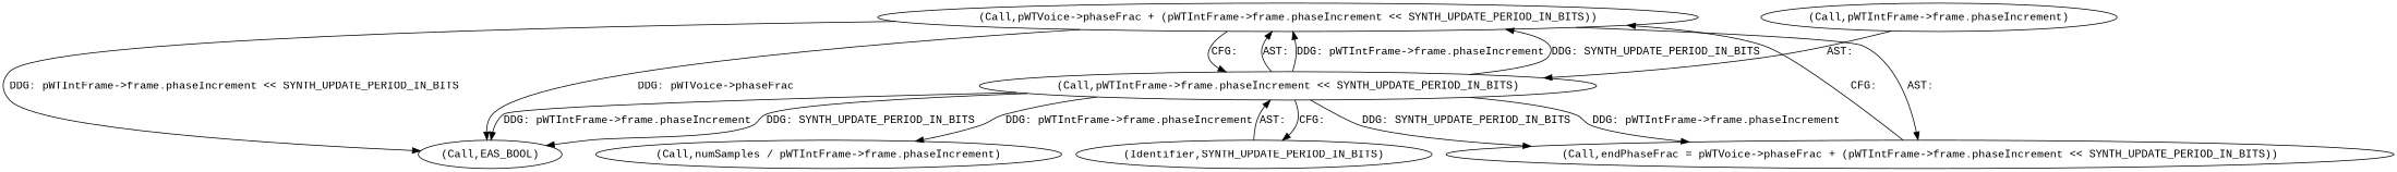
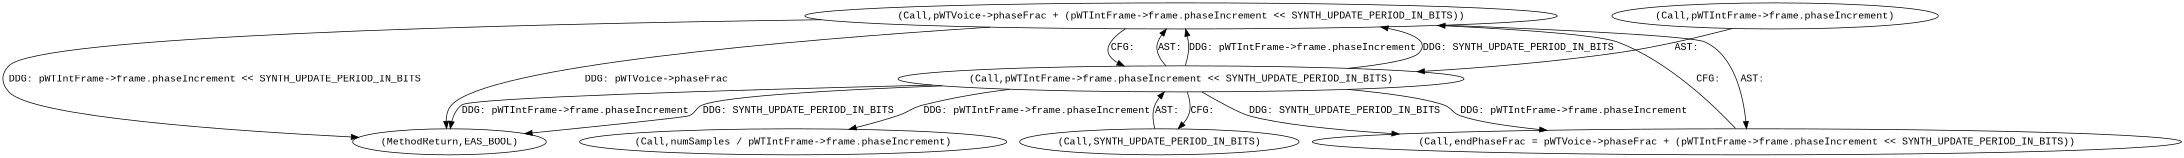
  digraph {
    fontname="Liberation Mono"
    node [fontname="Liberation Mono"]
    edge [fontname="Liberation Mono"]
    n1 [label="(Call,pWTVoice->phaseFrac + (pWTIntFrame->frame.phaseIncrement << SYNTH_UPDATE_PERIOD_IN_BITS))"]
    n2 [label="(Call,pWTIntFrame->frame.phaseIncrement << SYNTH_UPDATE_PERIOD_IN_BITS)"]
-   n3 [label="(Call,EAS_BOOL)"]
+   n3 [label="(MethodReturn,EAS_BOOL)"]
    n4 [label="(Call,endPhaseFrac = pWTVoice->phaseFrac + (pWTIntFrame->frame.phaseIncrement << SYNTH_UPDATE_PERIOD_IN_BITS))"]
    n5 [label="(Call,numSamples / pWTIntFrame->frame.phaseIncrement)"]
-   n6 [label="(Identifier,SYNTH_UPDATE_PERIOD_IN_BITS)"]
+   n6 [label="(Call,SYNTH_UPDATE_PERIOD_IN_BITS)"]
    n7 [label="(Call,pWTIntFrame->frame.phaseIncrement)"]
    n1 -> n2 [label="CFG: "]
    n1 -> n3 [label="DDG: pWTIntFrame->frame.phaseIncrement << SYNTH_UPDATE_PERIOD_IN_BITS"]
    n1 -> n3 [label="DDG: pWTVoice->phaseFrac"]
    n1 -> n4 [label="AST: "]
    n2 -> n1 [label="AST: "]
    n2 -> n1 [label="DDG: pWTIntFrame->frame.phaseIncrement"]
    n2 -> n1 [label="DDG: SYNTH_UPDATE_PERIOD_IN_BITS"]
    n2 -> n3 [label="DDG: pWTIntFrame->frame.phaseIncrement"]
    n2 -> n3 [label="DDG: SYNTH_UPDATE_PERIOD_IN_BITS"]
    n2 -> n4 [label="DDG: pWTIntFrame->frame.phaseIncrement"]
    n2 -> n4 [label="DDG: SYNTH_UPDATE_PERIOD_IN_BITS"]
    n2 -> n5 [label="DDG: pWTIntFrame->frame.phaseIncrement"]
    n2 -> n6 [label="CFG: "]
    n4 -> n1 [label="CFG: "]
    n6 -> n2 [label="AST: "]
    n7 -> n2 [label="AST: "]
  }
